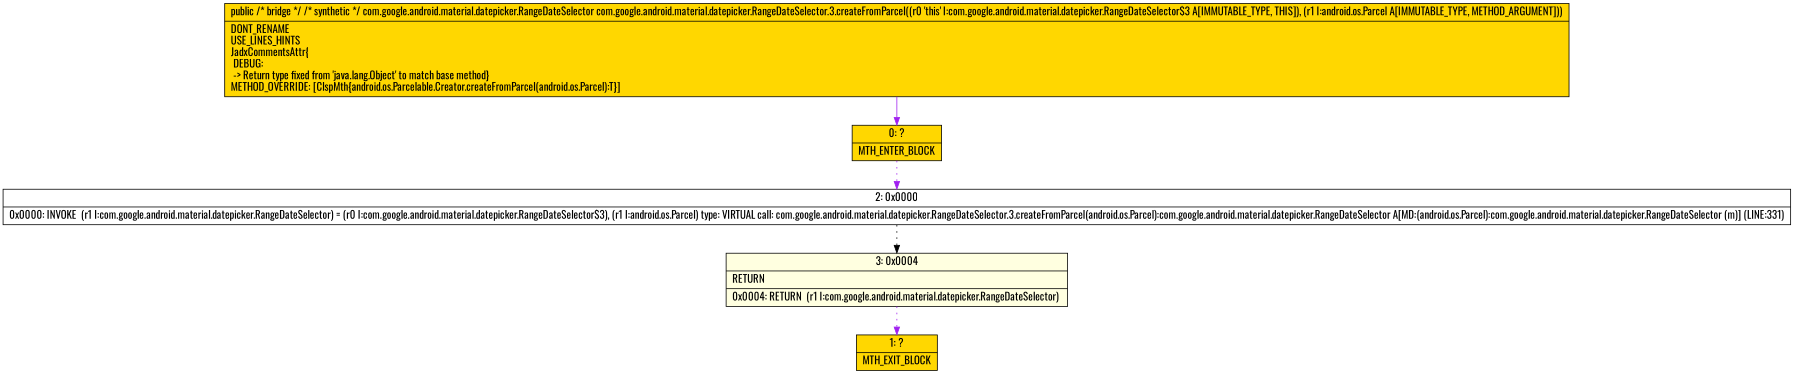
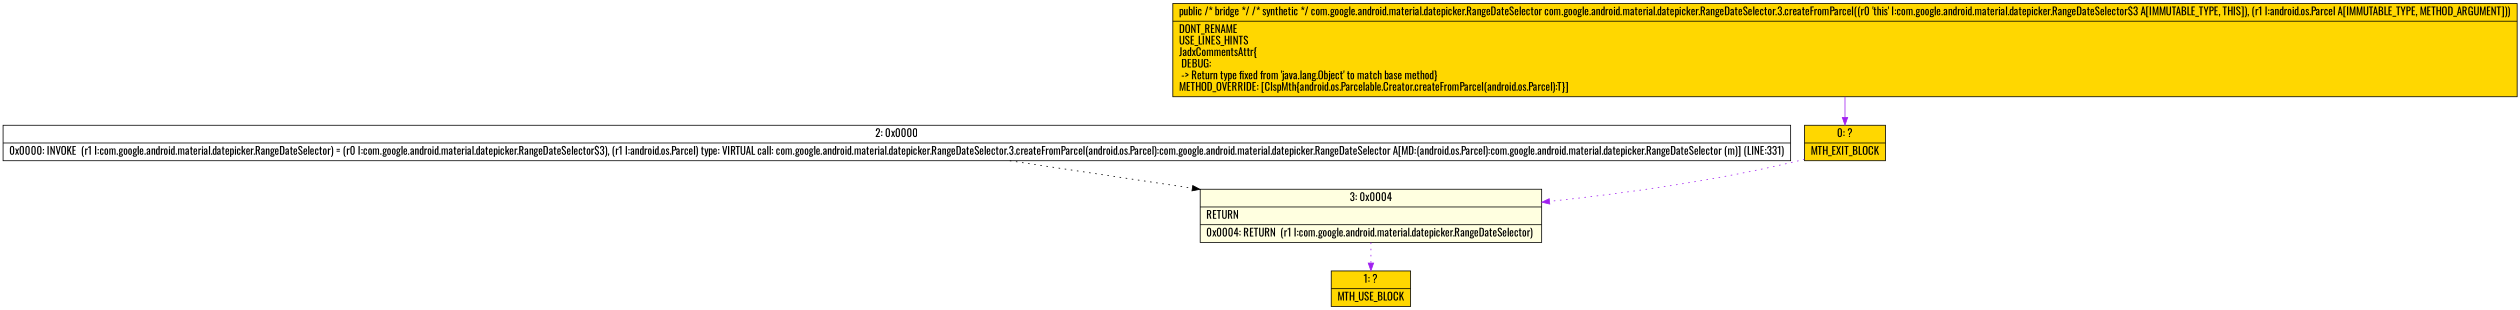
  digraph {
    fontname=Oswald
    node [fillcolor=gold fontname=Oswald shape=record style=filled]
    edge [color=purple fontname=Oswald style=dotted]
-   n1 [label="{0\:\ ?|MTH_ENTER_BLOCK\l}"]
+   n1 [label="{0\:\ ?|MTH_EXIT_BLOCK\l}"]
    n2 [fillcolor=white label="{2\:\ 0x0000|0x0000: INVOKE  (r1 I:com.google.android.material.datepicker.RangeDateSelector) = (r0 I:com.google.android.material.datepicker.RangeDateSelector$3), (r1 I:android.os.Parcel) type: VIRTUAL call: com.google.android.material.datepicker.RangeDateSelector.3.createFromParcel(android.os.Parcel):com.google.android.material.datepicker.RangeDateSelector A[MD:(android.os.Parcel):com.google.android.material.datepicker.RangeDateSelector (m)] (LINE:331)\l}"]
    n3 [fillcolor=lightyellow label="{3\:\ 0x0004|RETURN\l|0x0004: RETURN  (r1 I:com.google.android.material.datepicker.RangeDateSelector) \l}"]
-   n4 [label="{1\:\ ?|MTH_EXIT_BLOCK\l}"]
+   n4 [label="{1\:\ ?|MTH_USE_BLOCK\l}"]
    n5 [label="{public \/* bridge *\/ \/* synthetic *\/ com.google.android.material.datepicker.RangeDateSelector com.google.android.material.datepicker.RangeDateSelector.3.createFromParcel((r0 'this' I:com.google.android.material.datepicker.RangeDateSelector$3 A[IMMUTABLE_TYPE, THIS]), (r1 I:android.os.Parcel A[IMMUTABLE_TYPE, METHOD_ARGUMENT]))  | DONT_RENAME\lUSE_LINES_HINTS\lJadxCommentsAttr\{\l DEBUG: \l \-\> Return type fixed from 'java.lang.Object' to match base method\}\lMETHOD_OVERRIDE: [ClspMth\{android.os.Parcelable.Creator.createFromParcel(android.os.Parcel):T\}]\l}"]
-   n1 -> n2
+   n1 -> n3
    n2 -> n3 [color=black]
    n3 -> n4
    n5 -> n1 [style=solid]
  }
